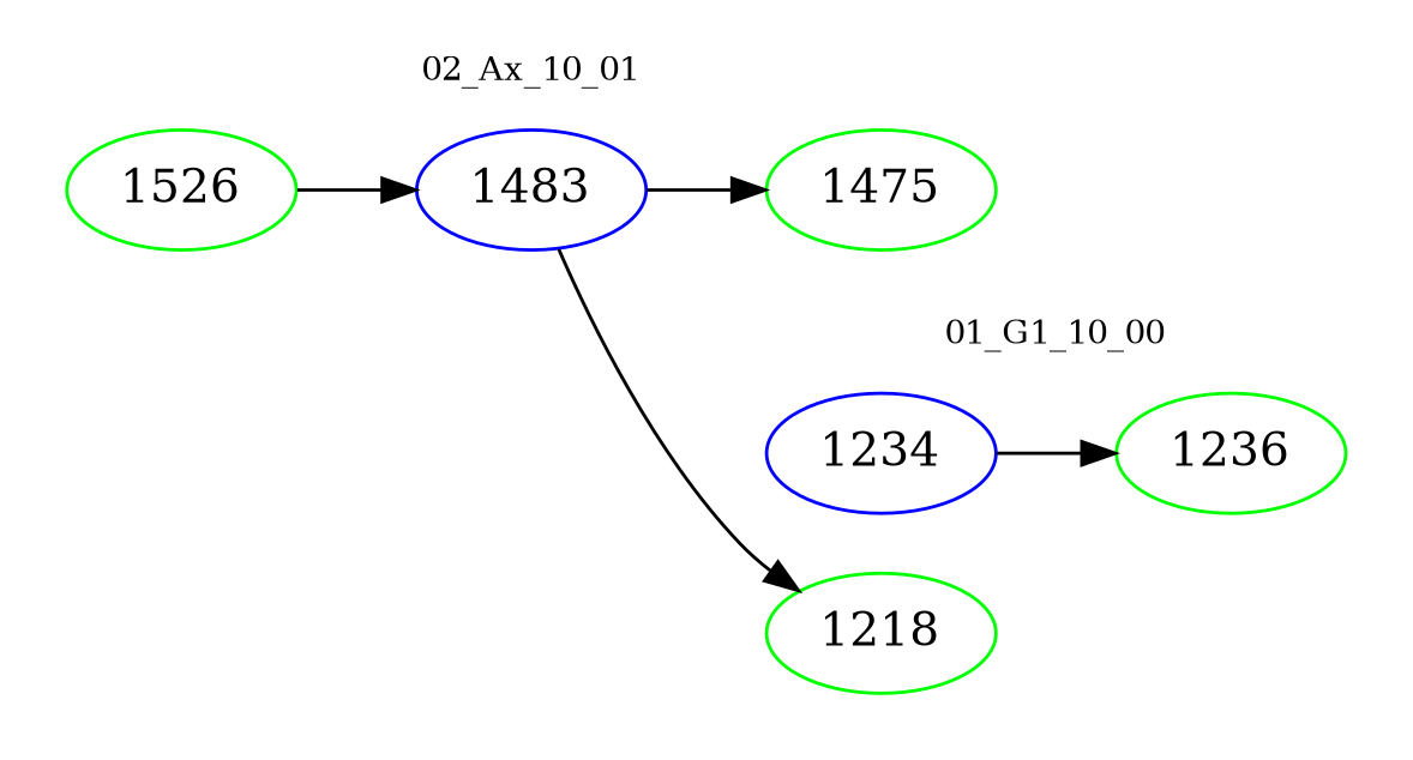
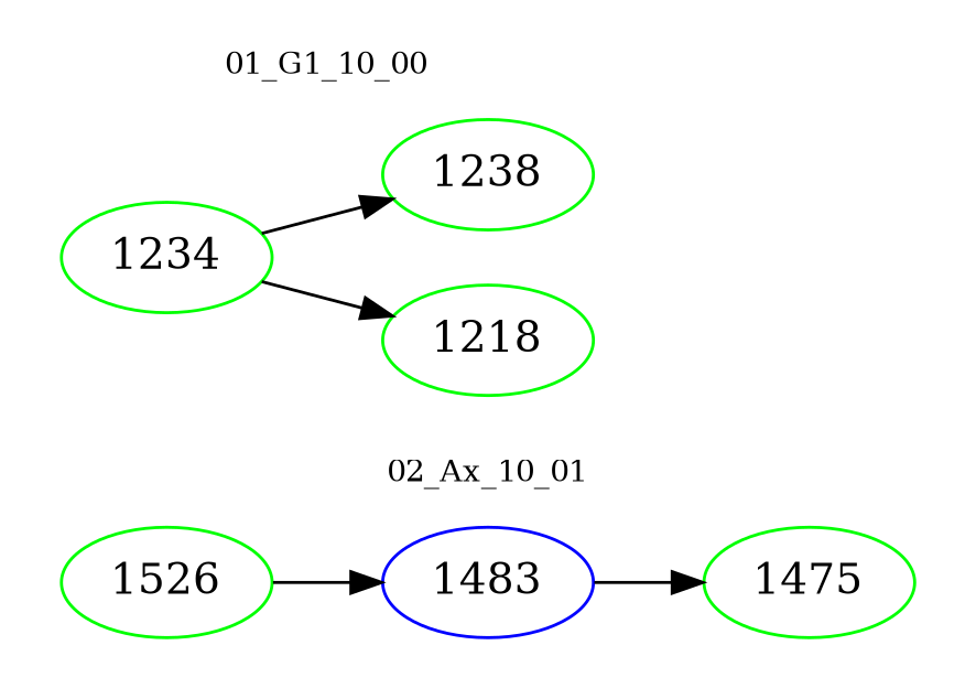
  digraph {
    rankdir=LR
    node [color=green]
    edge [color=black]
    n1 [color=blue label=1483]
    n2 [label=1475]
    n3 [label=1526]
-   n4 [color=blue label=1234]
+   n4 [label=1234]
    n5 [label=1218]
-   n6 [label=1236]
+   n6 [label=1238]
    subgraph cluster_1 {
      color=white
      fontsize=10
      label="02_Ax_10_01"
      n1
      n2
      n3
    }
    subgraph cluster_2 {
      color=white
      fontsize=10
      label="01_G1_10_00"
      n4
      n5
      n6
    }
    n1 -> n2
    n3 -> n1
-   n1 -> n5
+   n4 -> n5
    n4 -> n6
  }
